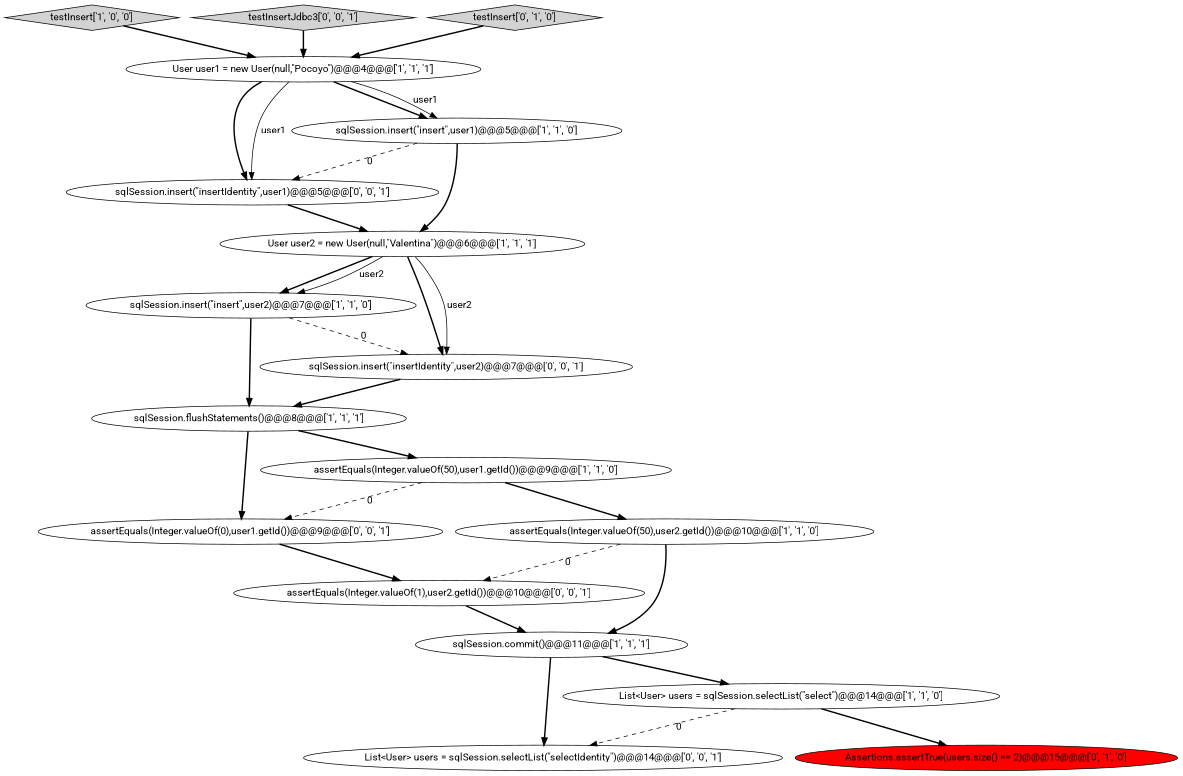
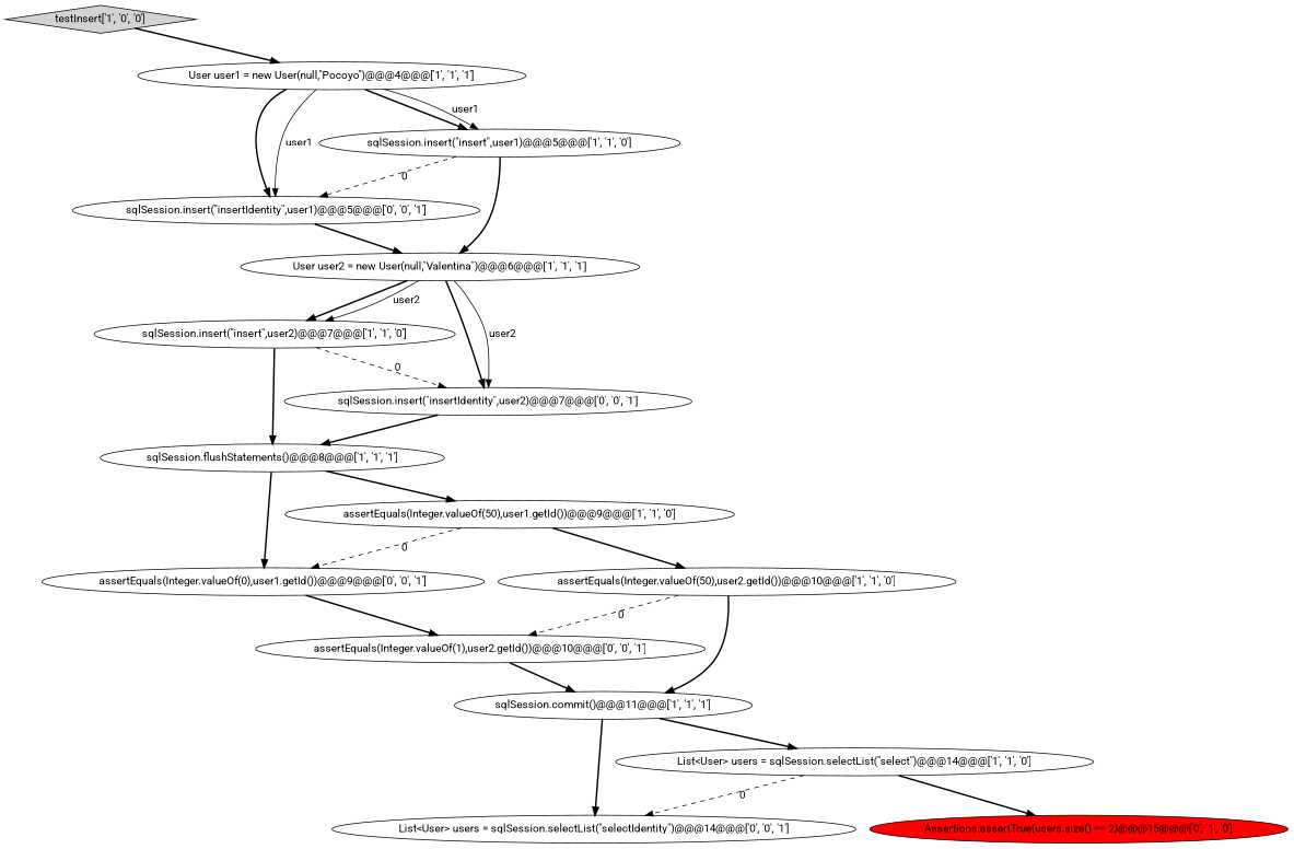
  digraph {
    fontname=Roboto
    node [fillcolor=white fontname=Roboto shape=ellipse style=filled]
    edge [fontname=Roboto style=bold]
    n1 [label="User user2 = new User(null,\"Valentina\")@@@6@@@['1', '1', '1']"]
    n2 [label="sqlSession.insert(\"insert\",user2)@@@7@@@['1', '1', '0']"]
    n3 [label="sqlSession.insert(\"insertIdentity\",user2)@@@7@@@['0', '0', '1']"]
    n4 [label="sqlSession.flushStatements()@@@8@@@['1', '1', '1']"]
    n5 [label="assertEquals(Integer.valueOf(0),user1.getId())@@@9@@@['0', '0', '1']"]
    n6 [label="assertEquals(Integer.valueOf(50),user1.getId())@@@9@@@['1', '1', '0']"]
    n7 [label="assertEquals(Integer.valueOf(1),user2.getId())@@@10@@@['0', '0', '1']"]
    n8 [label="sqlSession.commit()@@@11@@@['1', '1', '1']"]
    n9 [label="List<User> users = sqlSession.selectList(\"selectIdentity\")@@@14@@@['0', '0', '1']"]
    n10 [label="List<User> users = sqlSession.selectList(\"select\")@@@14@@@['1', '1', '0']"]
    n11 [fillcolor=red label="Assertions.assertTrue(users.size() == 2)@@@15@@@['0', '1', '0']"]
    n12 [label="sqlSession.insert(\"insertIdentity\",user1)@@@5@@@['0', '0', '1']"]
    n13 [label="assertEquals(Integer.valueOf(50),user2.getId())@@@10@@@['1', '1', '0']"]
    n14 [fillcolor=lightgray label="testInsert['1', '0', '0']" shape=diamond]
    n15 [label="User user1 = new User(null,\"Pocoyo\")@@@4@@@['1', '1', '1']"]
    n16 [label="sqlSession.insert(\"insert\",user1)@@@5@@@['1', '1', '0']"]
-   n17 [fillcolor=lightgray label="testInsertJdbc3['0', '0', '1']" shape=diamond]
-   n18 [fillcolor=lightgray label="testInsert['0', '1', '0']" shape=diamond]
    n1 -> n2
    n1 -> n2 [label=user2 style=solid]
    n1 -> n3
    n1 -> n3 [label=user2 style=solid]
    n2 -> n3 [label=0 style=dashed]
    n2 -> n4
    n3 -> n4
    n4 -> n5
    n4 -> n6
    n5 -> n7
    n6 -> n5 [label=0 style=dashed]
    n6 -> n13
    n7 -> n8
    n8 -> n9
    n8 -> n10
    n10 -> n9 [label=0 style=dashed]
    n10 -> n11
    n12 -> n1
    n13 -> n7 [label=0 style=dashed]
    n13 -> n8
    n14 -> n15
    n15 -> n12
    n15 -> n12 [label=user1 style=solid]
    n15 -> n16
    n15 -> n16 [label=user1 style=solid]
    n16 -> n1
    n16 -> n12 [label=0 style=dashed]
-   n17 -> n15
-   n18 -> n15
  }
